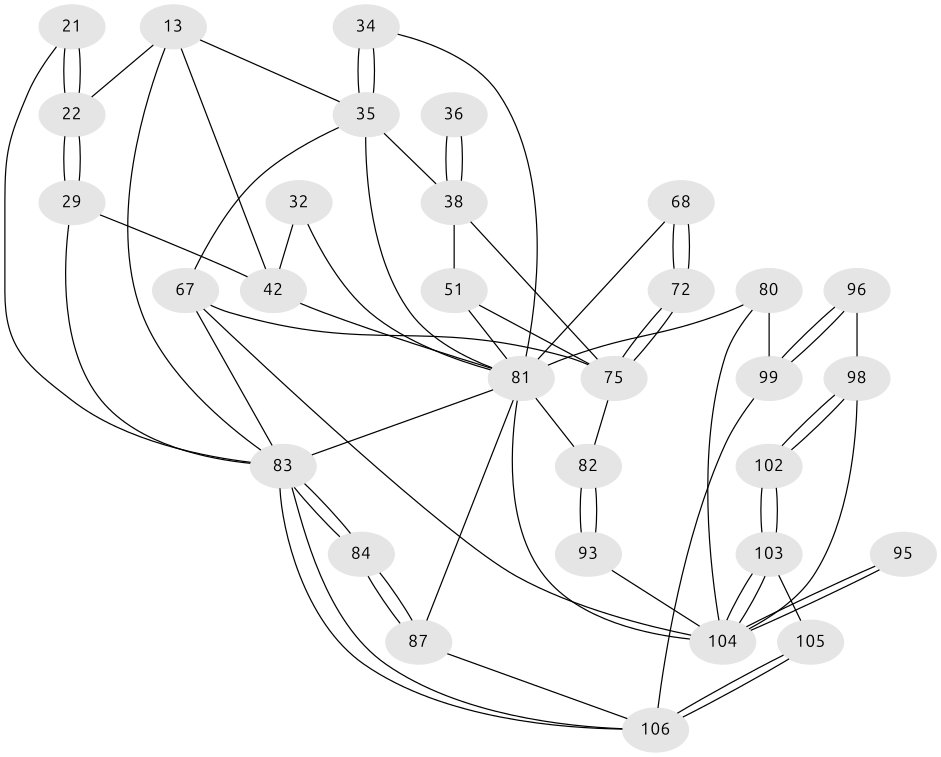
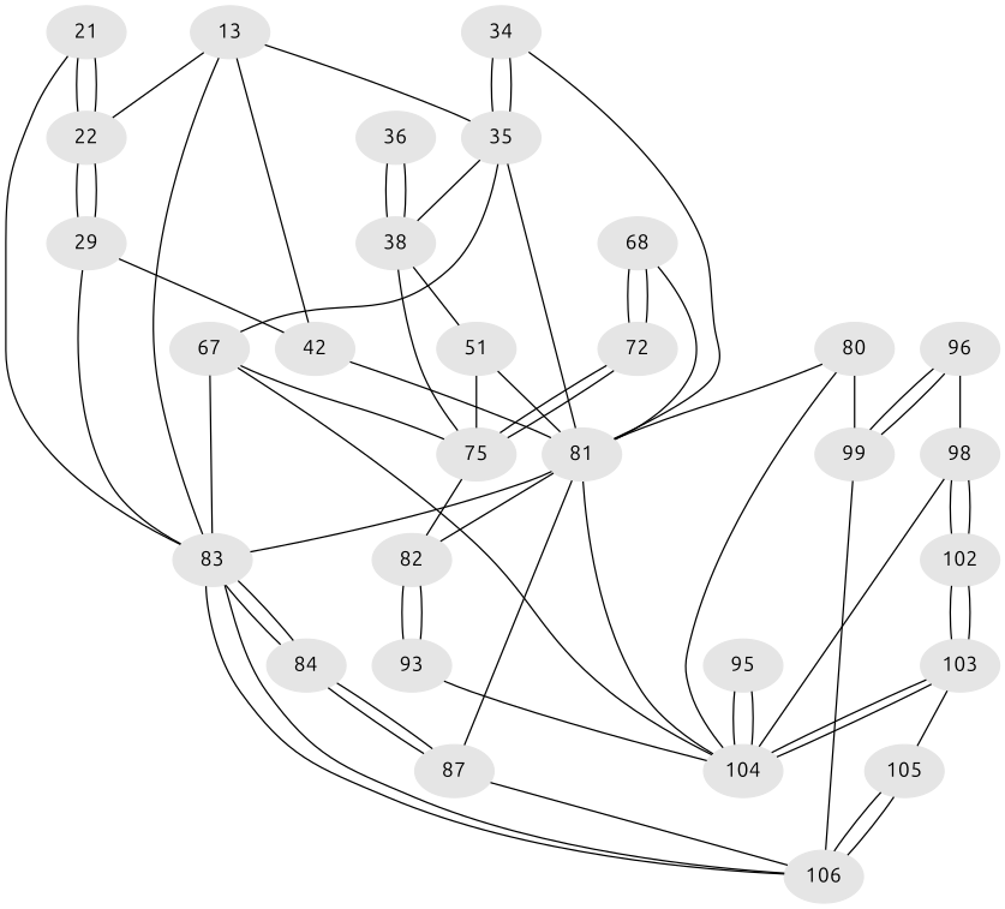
  graph {
    fontname=Ubuntu
    node [color=gray90 fontname=Ubuntu style=filled]
    edge [fontname=Ubuntu]
    13 [super="+12"]
    22 [super="+18+17"]
    35 [super="+23+16"]
    42 [super="+31"]
    83 [super="+2+43"]
    29
    81 [super="+70+71+58"]
    38 [super="+24+25+37"]
    67 [super="+3"]
    84 [super="+64+48+9"]
    106 [super="+100+101"]
    21
-   32
    104 [super="+92+93+94"]
    82 [super="+74"]
    87 [super="+85+76+65"]
    34
    51 [super="+40"]
    75 [super="+66"]
    36
    68 [super="+59"]
    72 [super="+62+61"]
    n23 [label=93]
    80 [super="+69"]
    99 [super="+86+78+79+77"]
    95
    96
    98 [super="+97"]
    102
    103
    105
    13 -- 22 [weight=2]
    13 -- 35 [weight=2]
    13 -- 42
    13 -- 83
    22 -- 29
    22 -- 29
    35 -- 81
    35 -- 38 [weight=2]
    35 -- 67
    42 -- 81
    83 -- 84 [weight=4]
    83 -- 84
    83 -- 106
    83 -- 106
    29 -- 42
    29 -- 83
    81 -- 83
    81 -- 104
    81 -- 82 [weight=2]
    81 -- 87 [weight=2]
    38 -- 51 [weight=2]
    38 -- 75 [weight=2]
    67 -- 83 [weight=2]
    67 -- 104
    67 -- 75 [weight=2]
    84 -- 87 [weight=2]
    84 -- 87
    21 -- 22 [weight=2]
    21 -- 22
    21 -- 83
-   32 -- 42 [weight=2]
-   32 -- 81
    82 -- n23 [weight=2]
    82 -- n23
    87 -- 106
    34 -- 35 [weight=2]
    34 -- 35
    34 -- 81
    51 -- 81
    51 -- 75
    75 -- 82
    36 -- 38 [weight=3]
    36 -- 38
    68 -- 81
    68 -- 72 [weight=3]
    68 -- 72
    72 -- 75 [weight=3]
    72 -- 75
    n23 -- 104
    80 -- 81 [weight=3]
    80 -- 104
    80 -- 99 [weight=2]
    99 -- 106
    95 -- 104 [weight=3]
    95 -- 104
    96 -- 99 [weight=2]
    96 -- 99
    96 -- 98
    98 -- 104
    98 -- 102 [weight=2]
    98 -- 102
    102 -- 103
    102 -- 103
    103 -- 104
    103 -- 104
    103 -- 105
    105 -- 106 [weight=2]
    105 -- 106
  }
